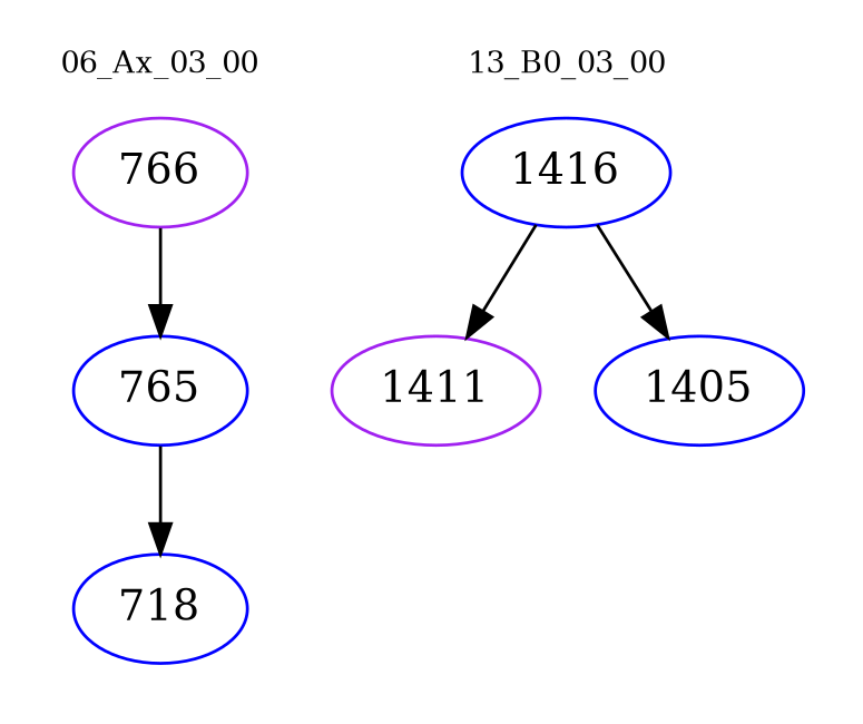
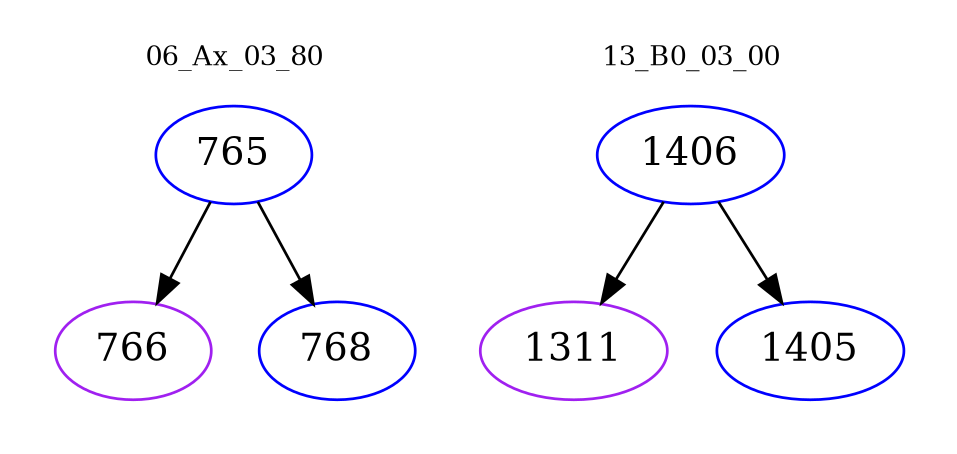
  digraph {
    node [color=blue]
    edge [color=black]
    n1 [label=765]
    n2 [color=purple label=766]
-   n3 [label=718]
-   n4 [label=1416]
-   n5 [color=purple label=1411]
+   n3 [label=768]
+   n4 [label=1406]
+   n5 [color=purple label=1311]
    n6 [label=1405]
    subgraph cluster_1 {
      color=white
      fontsize=10
-     label="06_Ax_03_00"
+     label="06_Ax_03_80"
      n1
      n2
      n3
    }
    subgraph cluster_2 {
      color=white
      fontsize=10
      label="13_B0_03_00"
      n4
      n5
      n6
    }
-   n2 -> n1
+   n1 -> n2
    n1 -> n3
    n4 -> n5
    n4 -> n6
  }
